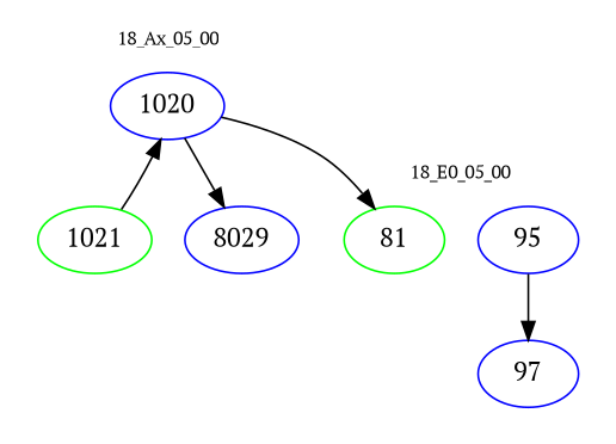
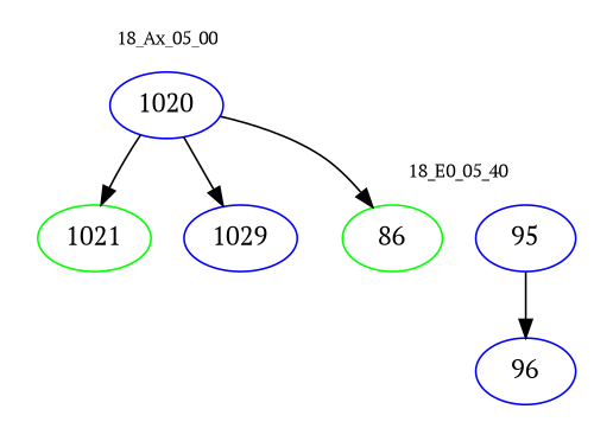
  digraph {
    fontname="PT Serif"
    node [color=blue fontname="PT Serif"]
    edge [color=black fontname="PT Serif"]
    n1 [label=1020]
    n2 [color=green label=1021]
-   n3 [label=8029]
+   n3 [label=1029]
    n4 [label=95]
-   n5 [color=green label=81]
-   n6 [label=97]
+   n5 [color=green label=86]
+   n6 [label=96]
    subgraph cluster_1 {
      color=white
      fontsize=10
      label="18_Ax_05_00"
      n1
      n2
      n3
    }
    subgraph cluster_2 {
      color=white
      fontsize=10
-     label="18_E0_05_00"
+     label="18_E0_05_40"
      n4
      n5
      n6
    }
-   n2 -> n1
+   n1 -> n2
    n1 -> n3
    n1 -> n5
    n4 -> n6
  }
